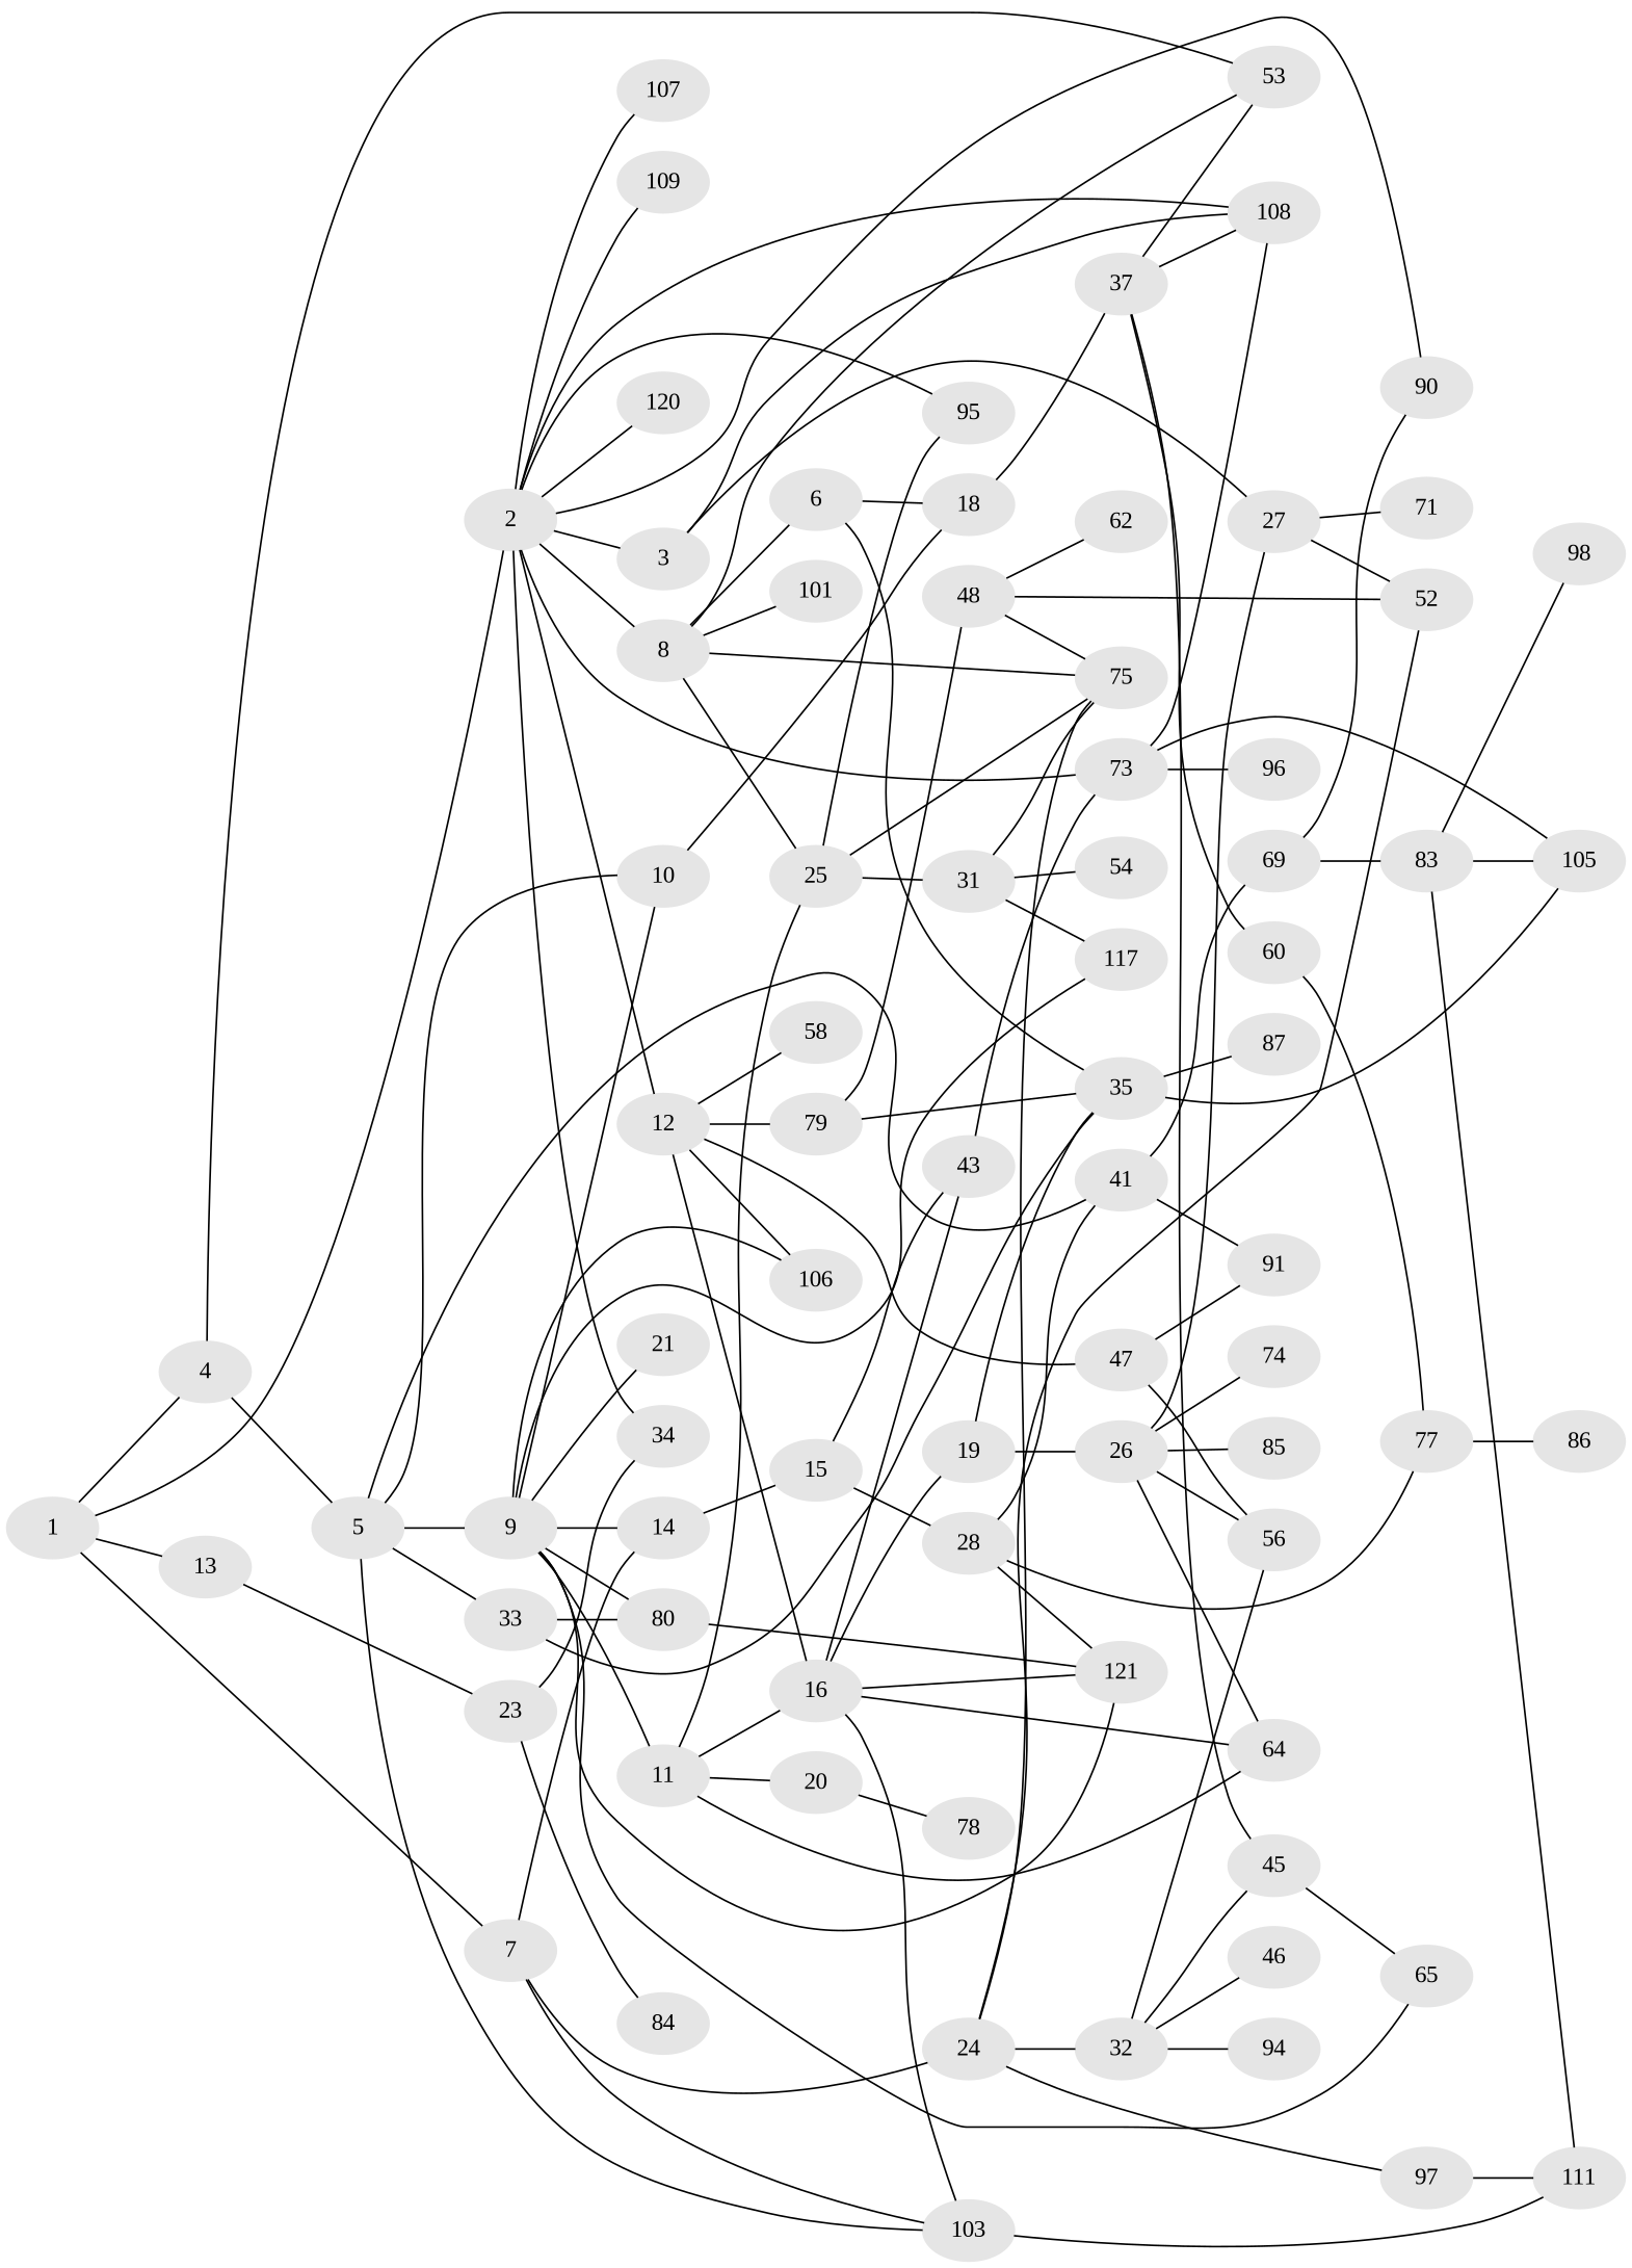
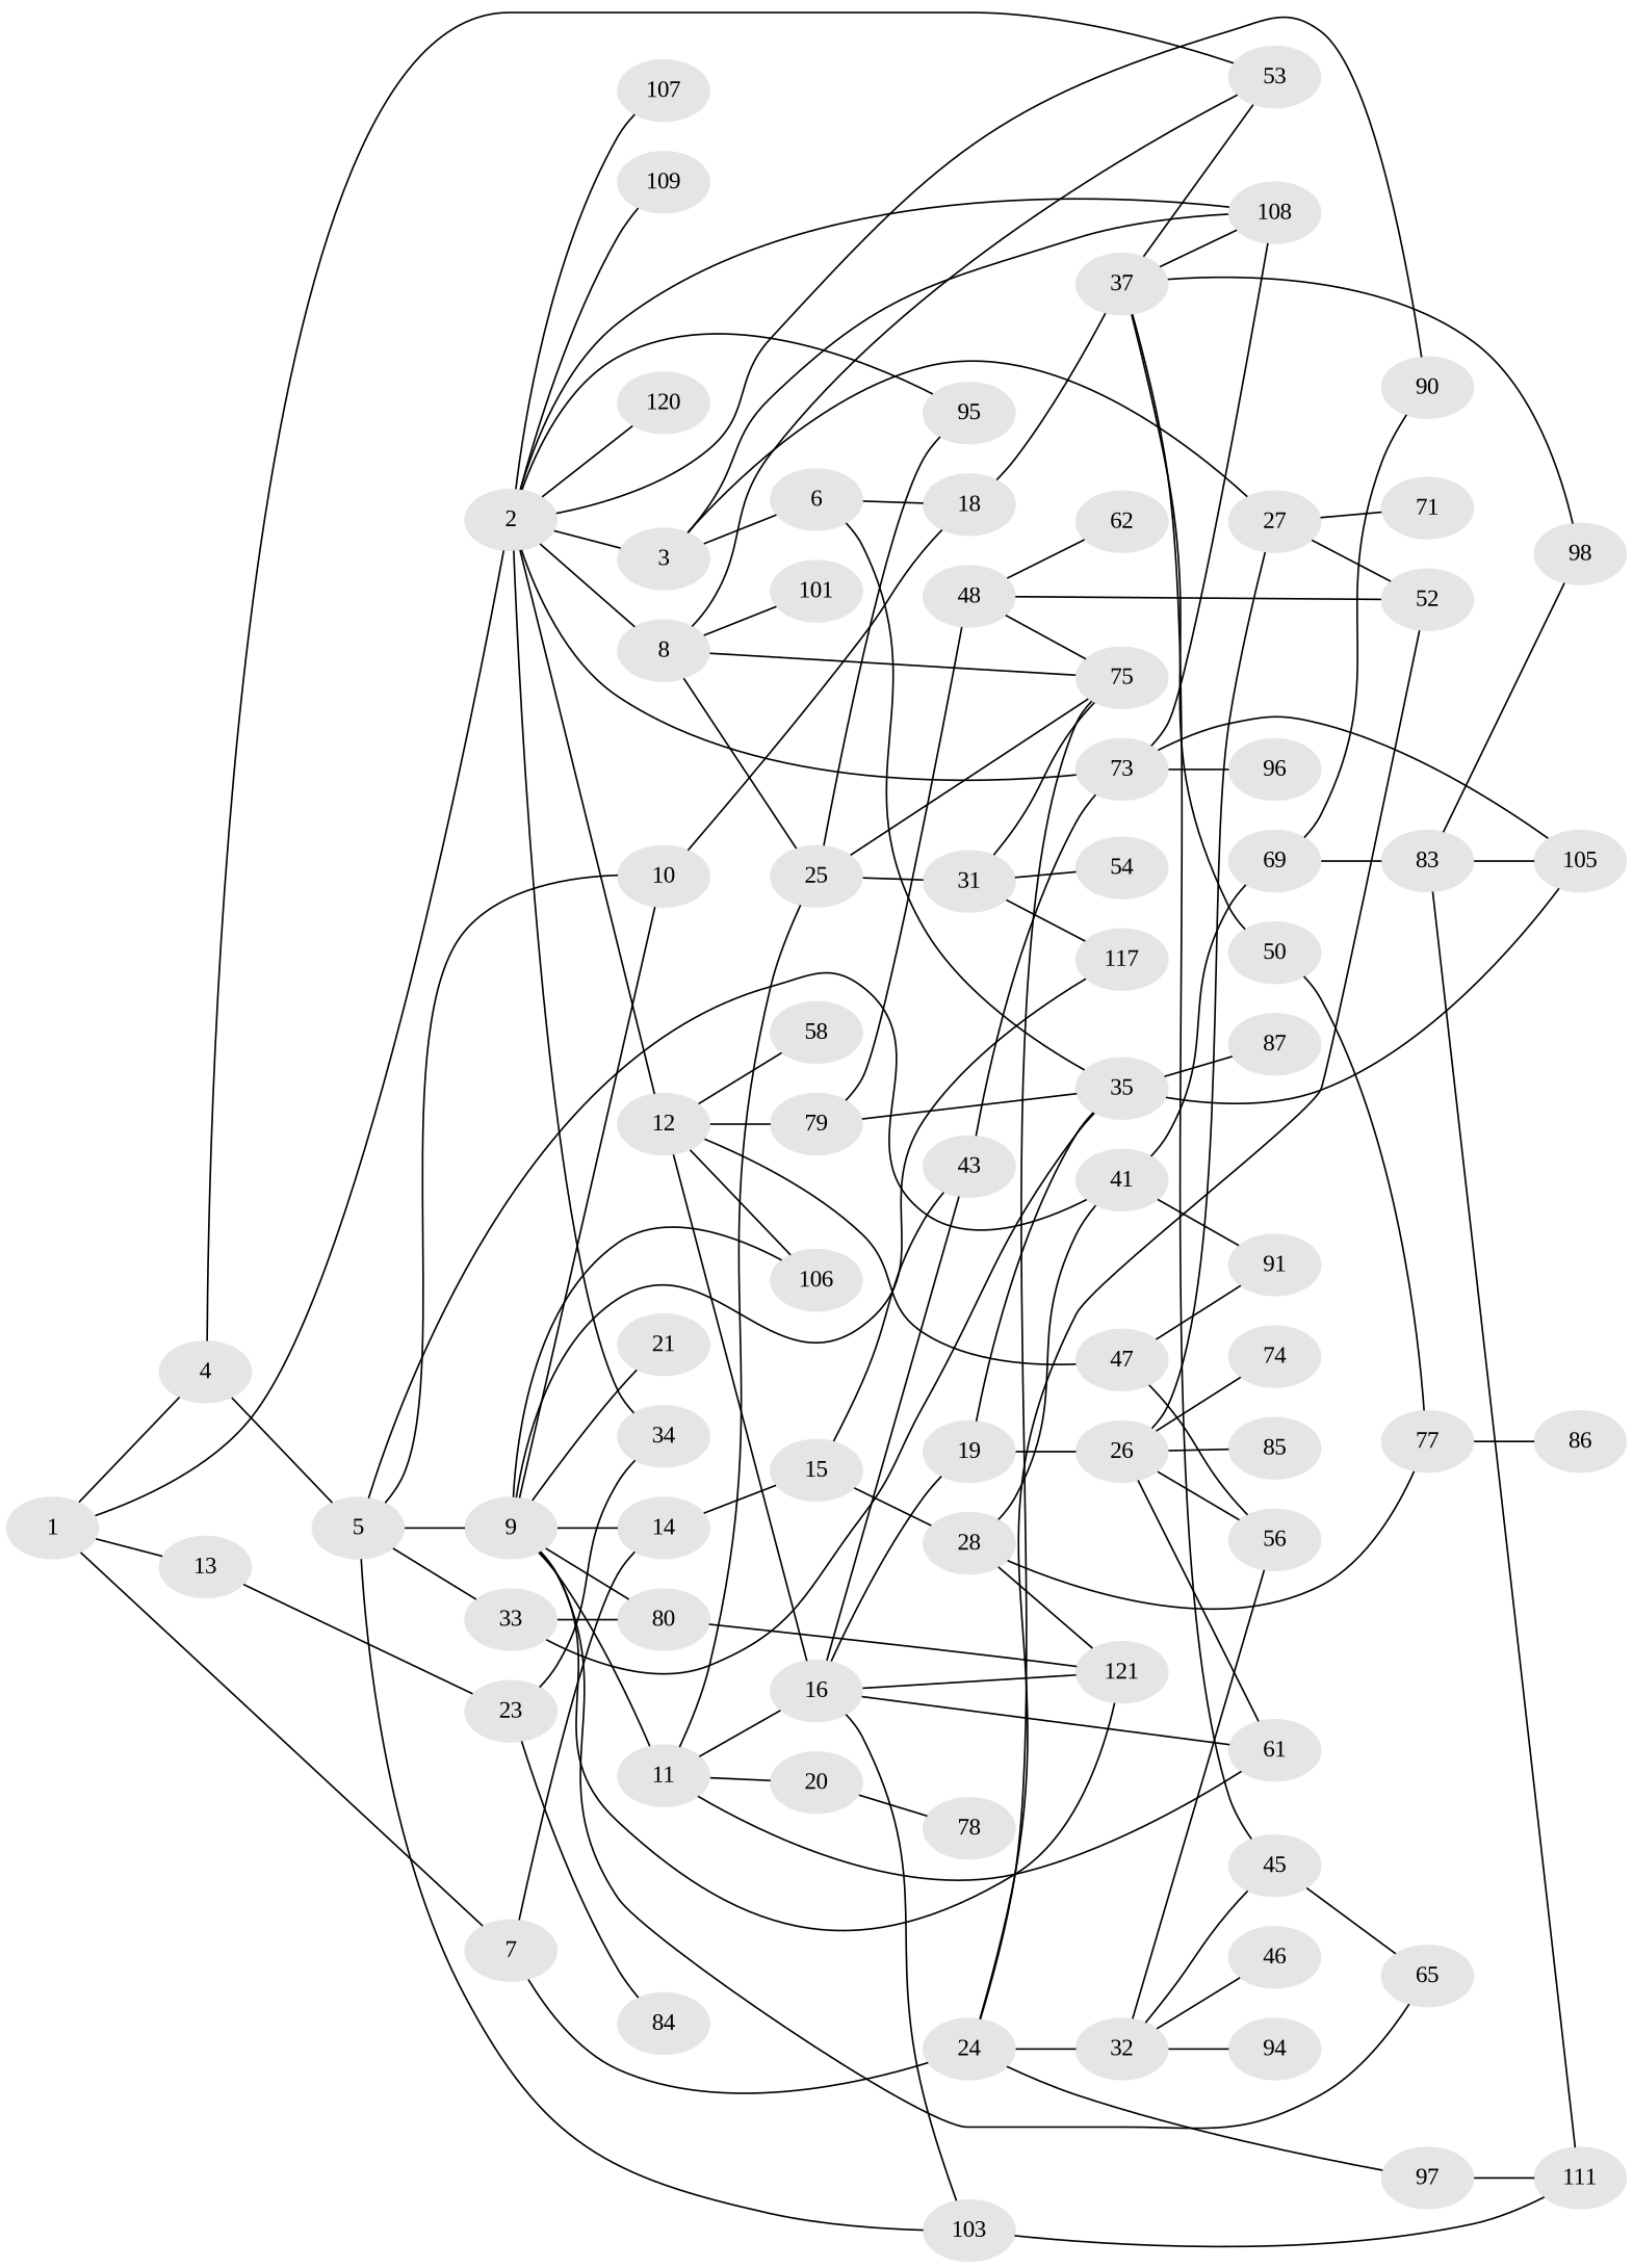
  graph {
    fontname="Liberation Serif"
    rankdir=LR
    node [color=gray90 fontname="Liberation Serif" style=filled]
    edge [fontname="Liberation Serif"]
    2 [super="+70"]
    3 [super="+92"]
    8 [super="+17"]
    12 [super="+36"]
    34
    73 [super="+89"]
    90
    95 [super="+116"]
    107
    108
    109
    120
    1
    4 [super="+64"]
    7 [super="+22"]
    13
    5 [super="+66"]
    53 [super="+115"]
    103 [super="+110"]
    14 [super="+68"]
    24 [super="+39"]
    23 [super="+81"]
    6
    27 [super="+42"]
    25 [super="+38"]
    75 [super="+112"]
    101
    106
    16 [super="+44"]
    n30 [label=79]
    47 [super="+79"]
    58 [super="+67"]
    105 [super="+113"]
    96
    18 [super="+30"]
    35 [super="+57"]
    52 [super="+82"]
    71
    9 [super="+76"]
    10 [super="+88"]
    33
    41 [super="+100"]
    11 [super="+118"]
    21
    65 [super="+122"]
    80 [super="+123"]
    117
    121
    69
    91
    111 [super="+119"]
    37 [super="+40"]
    87
    15
    32 [super="+104"]
    97
    31 [super="+51"]
    20
-   61 [super="+114" label=64]
+   61 [super="+114"]
    43
    19 [super="+49"]
    78 [super="+99"]
    48 [super="+93"]
    56
    84
    28 [super="+55"]
    77
    26 [super="+59"]
    45 [super="+72"]
-   60
+   60 [label=50]
    98 [super="+102"]
    74
    85
    46
    94
    54
    86
    62
    83
    2 -- 3
    2 -- 8
    2 -- 12
    2 -- 34
    2 -- 73
    2 -- 90
    2 -- 95
    2 -- 107
    2 -- 108
    2 -- 109
    2 -- 120
    3 -- 108
-   8 -- 6
+   3 -- 6
    3 -- 27
    8 -- 53
    8 -- 25
    8 -- 75
    8 -- 101
    12 -- 106
    12 -- 16
    12 -- n30
    12 -- 47
    12 -- 58
    73 -- 108
    73 -- 105
    73 -- 96
    1 -- 2
    1 -- 4
    1 -- 7
    1 -- 13
    4 -- 5
    4 -- 53
-   7 -- 103
    7 -- 14
    7 -- 24
    13 -- 23
    5 -- 103
    5 -- 9
    5 -- 10
    5 -- 33
    5 -- 41
    103 -- 111
    14 -- 15
    24 -- 75
    24 -- 52
    24 -- 32
    24 -- 97
    23 -- 34
    23 -- 84
    6 -- 18
    6 -- 35
    27 -- 52 [weight=2]
    27 -- 71
    25 -- 95
    25 -- 75
    25 -- 31
    16 -- 103
    16 -- 121
    16 -- 61
    16 -- 43
    16 -- 19
    n30 -- 35
    n30 -- 48
    47 -- 91
    47 -- 56
    18 -- 37
    35 -- 105
    35 -- 87
    9 -- 14
    9 -- 106
    9 -- 10
    9 -- 11
    9 -- 21
    9 -- 65
    9 -- 80
    9 -- 117
    9 -- 121
    10 -- 18
    33 -- 35
    33 -- 80
    41 -- 69
    41 -- 91
    11 -- 25
    11 -- 16
    11 -- 20
    11 -- 61
    80 -- 121
    69 -- 90
    69 -- 83
    37 -- 108
    37 -- 53
    37 -- 45
    37 -- 60
+   37 -- 98
    15 -- 43
    15 -- 28
    32 -- 56
    32 -- 45
    32 -- 46
    32 -- 94
    97 -- 111
    31 -- 75
    31 -- 117
    31 -- 54
    20 -- 78
    43 -- 73
    19 -- 35
    19 -- 26
    48 -- 75
    48 -- 52
    48 -- 62
    28 -- 41
    28 -- 121
    28 -- 77
    77 -- 86
    26 -- 27
    26 -- 61
    26 -- 56
    26 -- 74
    26 -- 85
    45 -- 65
    60 -- 77
    83 -- 105
    83 -- 111
    83 -- 98
  }
